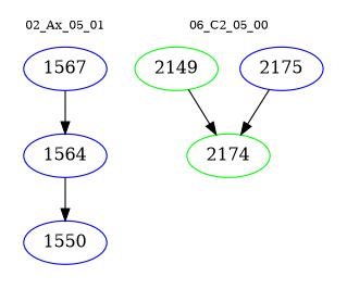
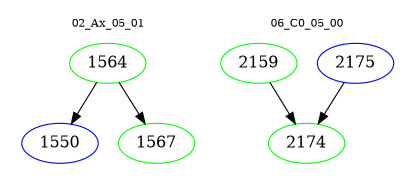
  digraph {
    node [color=green]
    edge [color=black]
    n1 [color=blue label=1550]
-   n2 [color=blue label=1564]
-   n3 [color=blue label=1567]
+   n2 [label=1564]
+   n3 [label=1567]
    n4 [color=blue label=2175]
-   n5 [label=2149]
+   n5 [label=2159]
    n6 [label=2174]
    subgraph cluster_1 {
      color=white
      fontsize=10
      label="02_Ax_05_01"
      n1
      n2
      n3
    }
    subgraph cluster_2 {
      color=white
      fontsize=10
-     label="06_C2_05_00"
+     label="06_C0_05_00"
      n4
      n5
      n6
    }
    n2 -> n1
-   n3 -> n2
+   n2 -> n3
    n4 -> n6
    n5 -> n6
  }
